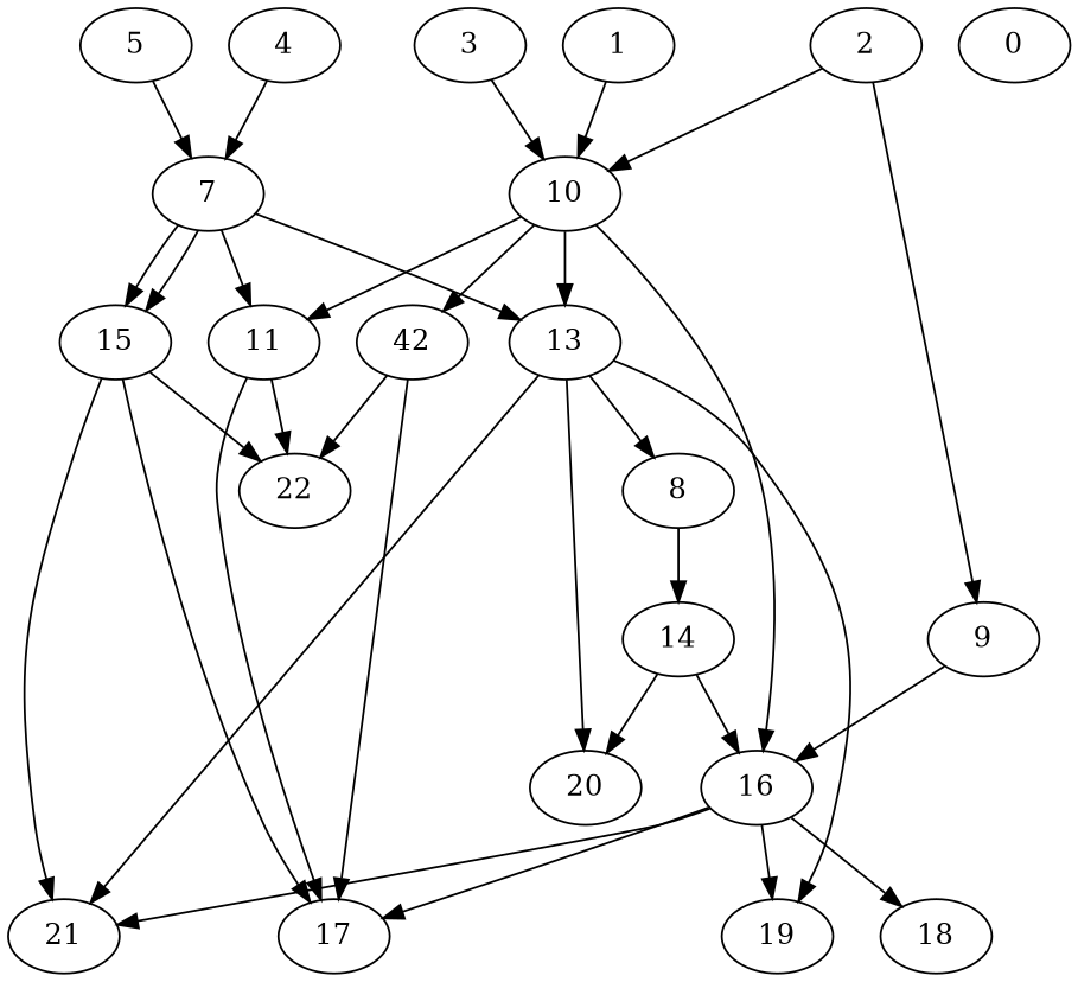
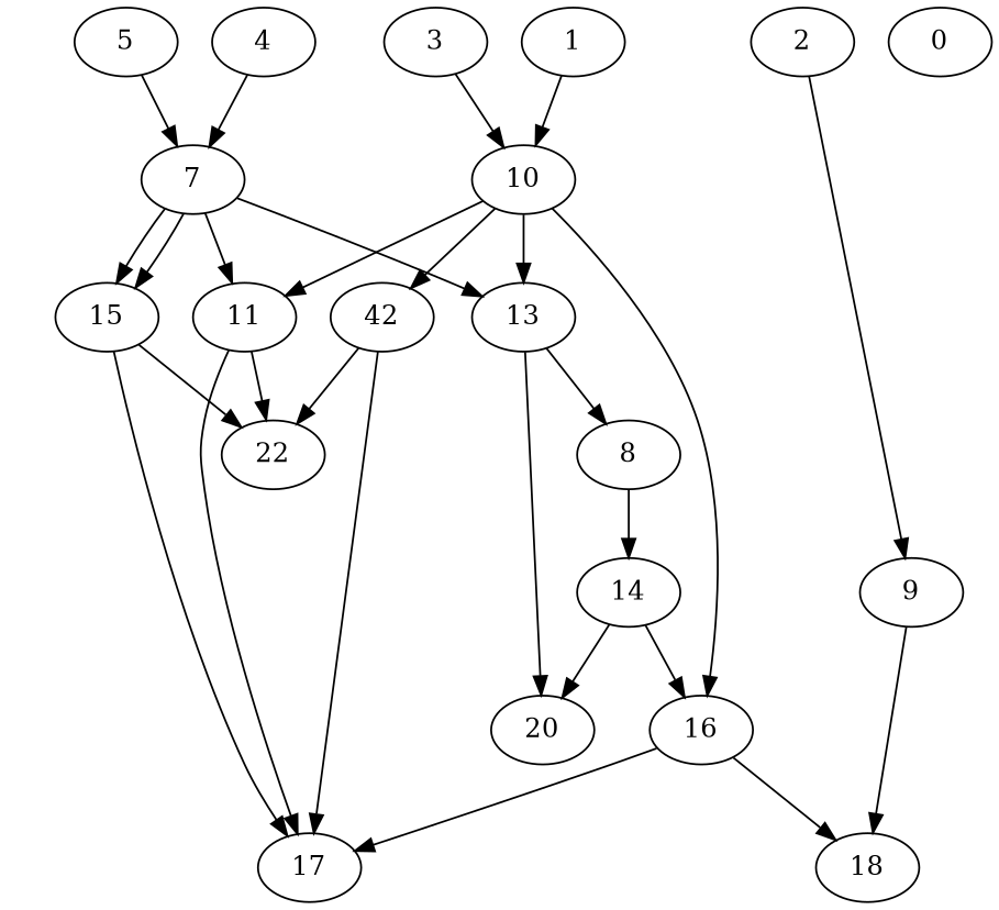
  digraph {
    node [alpha=0.11]
    1 [expect_size=250389020188606464000]
    10 [alpha=0.02 expect_size=2436958286642188]
    11 [expect_size=1432986869929614592]
    13 [alpha=0.02 expect_size=2031941318311041024]
    16 [alpha=0.09 expect_size=414385027140397563904]
    n6 [alpha=0.03 expect_size=363497815899365179392 label=42]
    17 [alpha=0.19 expect_size=1215245586597412864000]
    22 [alpha=0.07 expect_size=433748477601103040]
    8 [alpha=0.06 expect_size=1902556752905483845632]
-   19 [expect_size=45912914025110040]
    20 [alpha=0.14 expect_size=1156320648712060672]
-   21 [alpha=0.13 expect_size=14539044668911386624]
    15 [alpha=0.19 expect_size=41107895619316792]
    18 [alpha=0.05 expect_size=481748054713102272]
    2 [alpha=0.08 expect_size=1292345738425737936896]
    9 [alpha=0.15 expect_size=2072872625398416932864]
    3 [alpha=0.04 expect_size=26413158857220840]
    14 [alpha=0.03 expect_size=880331394224739328]
    4 [alpha=0.01 expect_size=42264761685426400]
    7 [alpha=0.09 expect_size=625409921545693822976]
    5 [alpha=0.17 expect_size=906538707068905324544]
    n22 [alpha=0.19 expect_size=55278307167369691136 label=0]
    1 -> 10
    10 -> 11
    10 -> 13
    10 -> 16
    10 -> n6
    11 -> 17
    11 -> 22
    13 -> 8
-   13 -> 19
    13 -> 20
-   13 -> 21
    16 -> 17
-   16 -> 19
-   16 -> 21
    16 -> 18
    n6 -> 17
    n6 -> 22
    8 -> 14
    15 -> 17
    15 -> 22
-   15 -> 21
-   2 -> 10
    2 -> 9
-   9 -> 16
+   9 -> 18
    3 -> 10
    14 -> 16
    14 -> 20
    4 -> 7
    7 -> 11
    7 -> 13
    7 -> 15
    7 -> 15
    5 -> 7
  }
